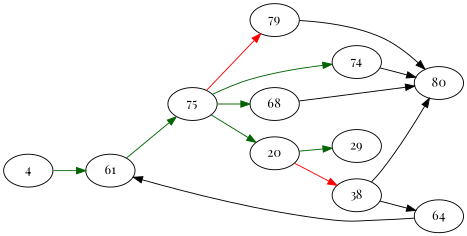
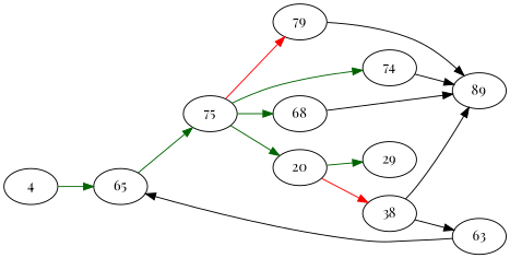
  strict digraph {
    fontname="Playfair Display"
    rankdir=LR
    node [fontname="Playfair Display"]
    edge [fontname="Playfair Display"]
    4 [entry=true]
-   65 [label=61]
+   65
    20
    29
    38
    75
-   89 [label=80]
-   64
+   89
+   64 [label=63]
    74
    n10 [label=68]
    79
    4 -> 65 [color=darkgreen cond=false]
    65 -> 75 [color=darkgreen cond=false]
    20 -> 29 [color=darkgreen cond=true]
    20 -> 38 [color=red cond=false]
    38 -> 89
    38 -> 64
    75 -> 20 [color=darkgreen cond=true]
    75 -> 74 [color=darkgreen cond=true]
    75 -> n10 [color=darkgreen cond=true]
    75 -> 79 [color=red cond=false]
    64 -> 65
    74 -> 89
    n10 -> 89
    79 -> 89
  }
